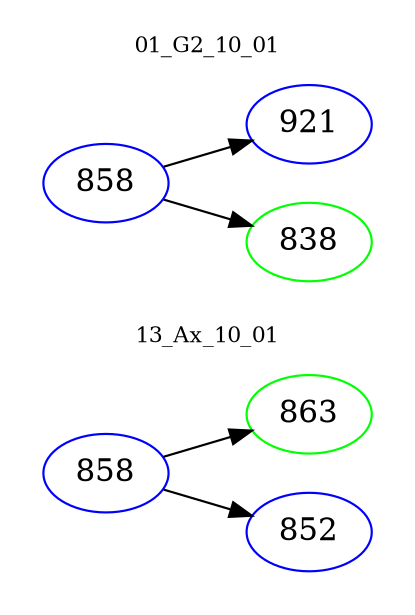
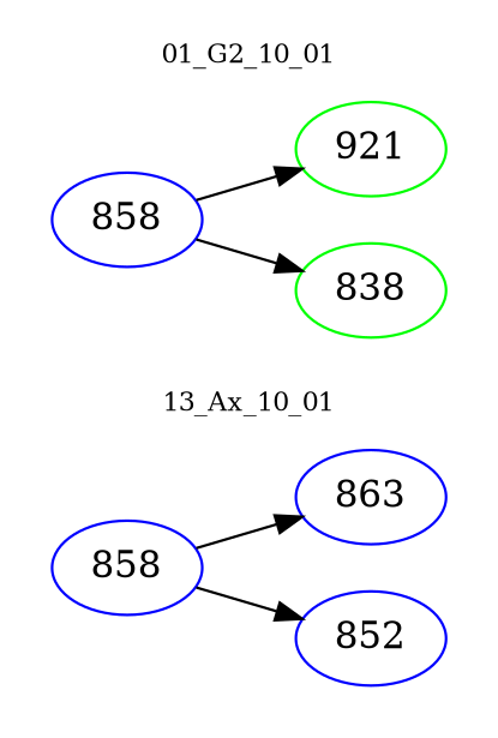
  digraph {
    rankdir=LR
    node [color=blue]
    edge [color=black]
    n1 [label=858]
    n2 [label=852]
-   n3 [color=green label=863]
+   n3 [label=863]
    n4 [label=858]
    n5 [color=green label=838]
-   n6 [label=921]
+   n6 [color=green label=921]
    subgraph cluster_1 {
      color=white
      fontsize=10
      label="13_Ax_10_01"
      n1
      n2
      n3
    }
    subgraph cluster_2 {
      color=white
      fontsize=10
      label="01_G2_10_01"
      n4
      n5
      n6
    }
    n1 -> n2
    n1 -> n3
    n4 -> n5
    n4 -> n6
  }
